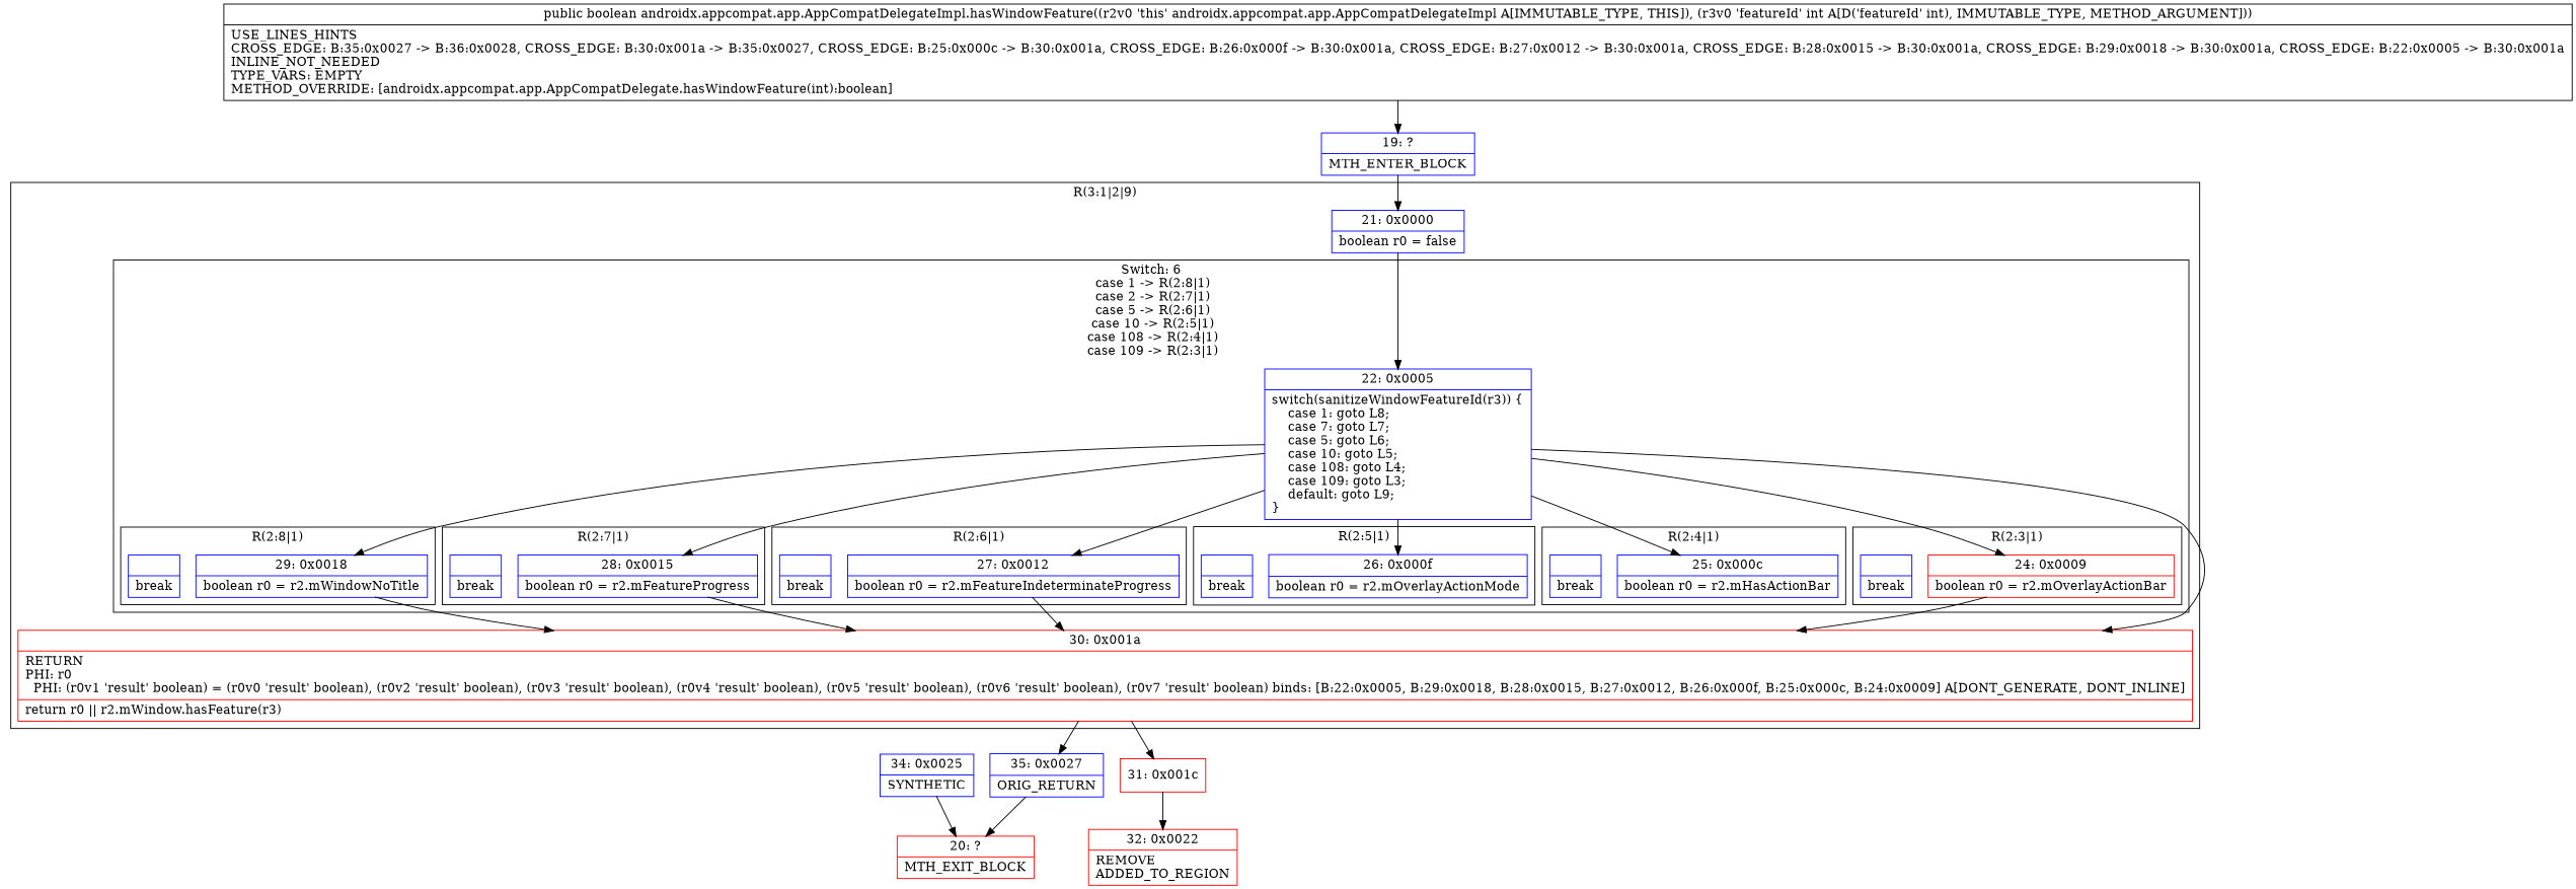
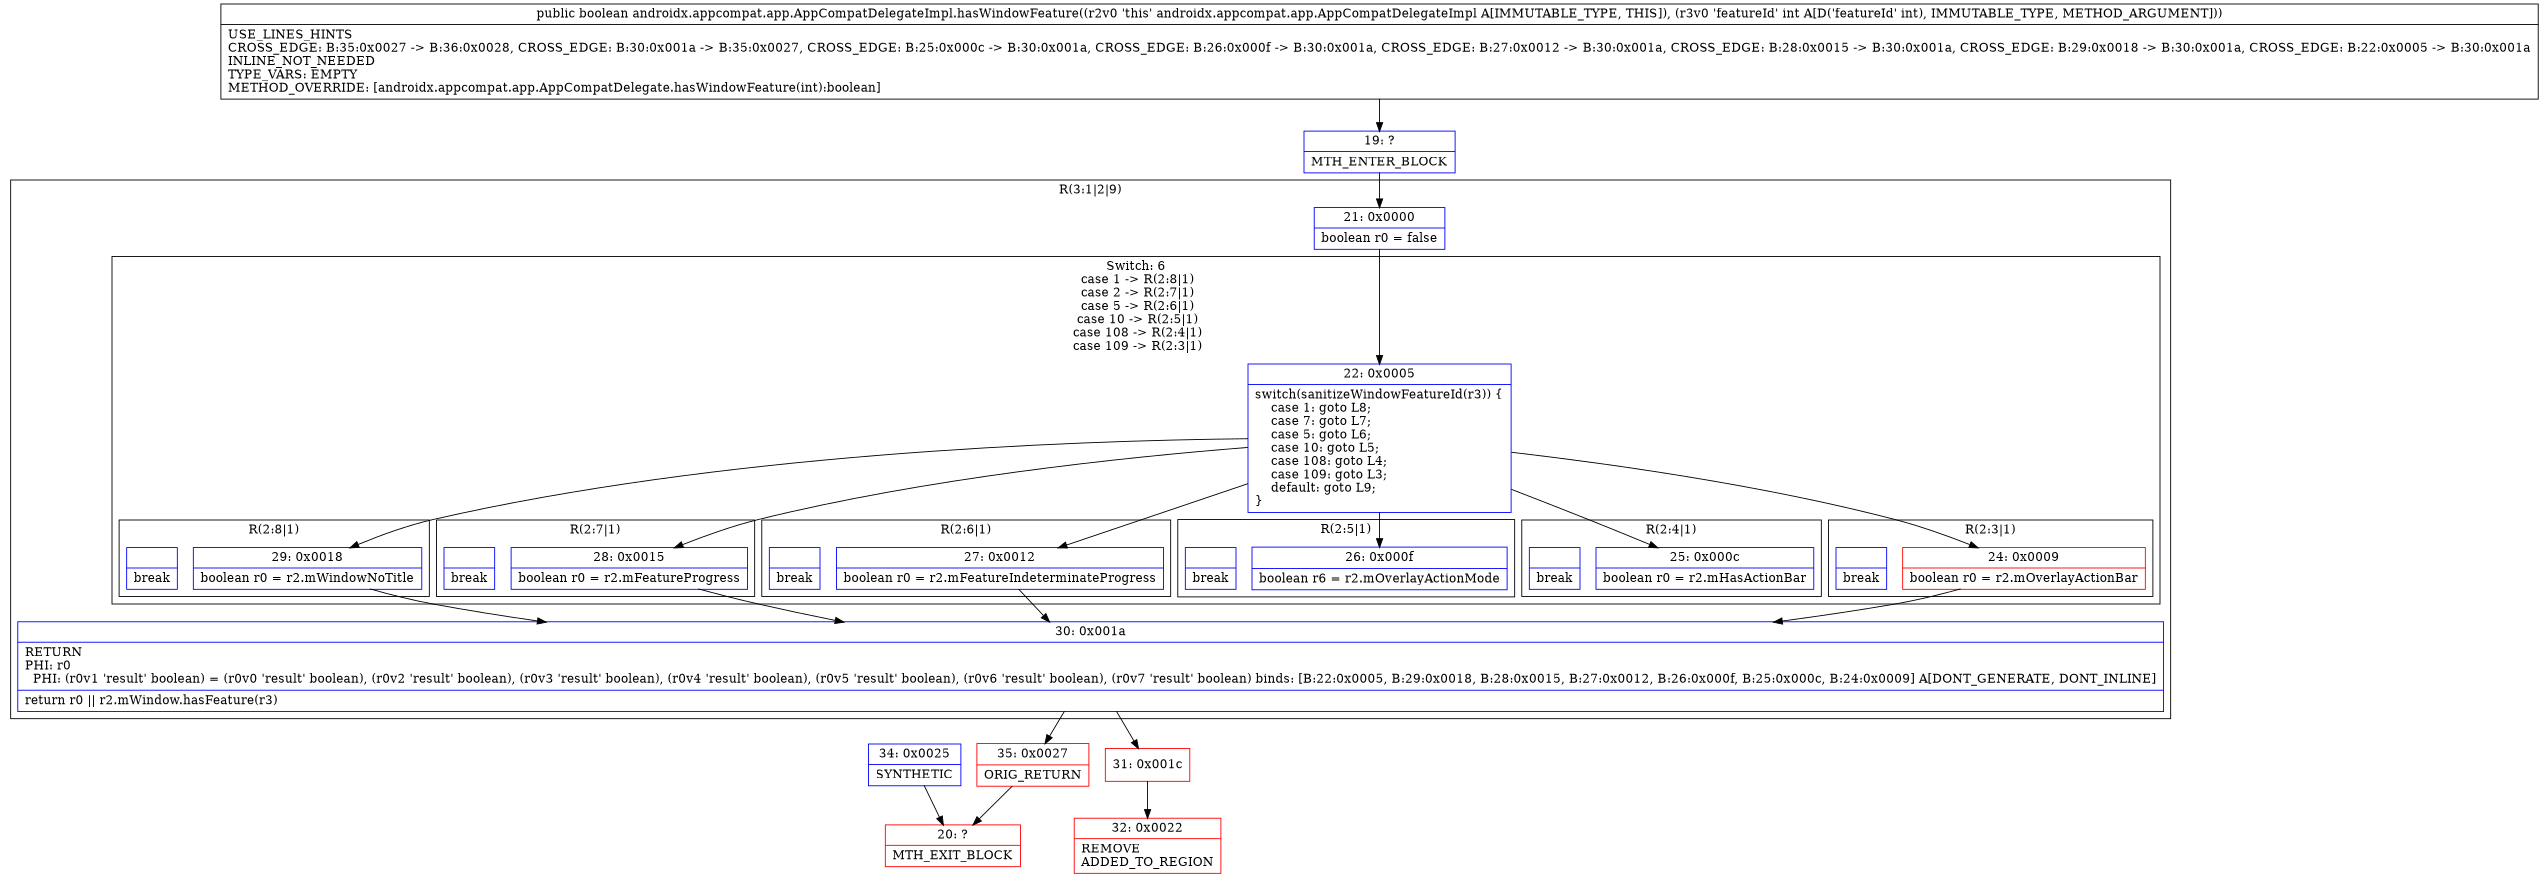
  digraph {
    node [color=blue shape=record]
    n1 [label="{29\:\ 0x0018|boolean r0 = r2.mWindowNoTitle\l}"]
    n2 [label="{|break\l}"]
    n3 [label="{28\:\ 0x0015|boolean r0 = r2.mFeatureProgress\l}"]
    n4 [label="{|break\l}"]
    n5 [label="{27\:\ 0x0012|boolean r0 = r2.mFeatureIndeterminateProgress\l}"]
    n6 [label="{|break\l}"]
-   n7 [label="{26\:\ 0x000f|boolean r0 = r2.mOverlayActionMode\l}"]
+   n7 [label="{26\:\ 0x000f|boolean r6 = r2.mOverlayActionMode\l}"]
    n8 [label="{|break\l}"]
    n9 [label="{25\:\ 0x000c|boolean r0 = r2.mHasActionBar\l}"]
    n10 [label="{|break\l}"]
    n11 [color=red label="{24\:\ 0x0009|boolean r0 = r2.mOverlayActionBar\l}"]
    n12 [label="{|break\l}"]
    n13 [label="{22\:\ 0x0005|switch(sanitizeWindowFeatureId(r3)) \{\l    case 1: goto L8;\l    case 7: goto L7;\l    case 5: goto L6;\l    case 10: goto L5;\l    case 108: goto L4;\l    case 109: goto L3;\l    default: goto L9;\l\}\l}"]
    n14 [label="{21\:\ 0x0000|boolean r0 = false\l}"]
-   n15 [color=red label="{30\:\ 0x001a|RETURN\lPHI: r0 \l  PHI: (r0v1 'result' boolean) = (r0v0 'result' boolean), (r0v2 'result' boolean), (r0v3 'result' boolean), (r0v4 'result' boolean), (r0v5 'result' boolean), (r0v6 'result' boolean), (r0v7 'result' boolean) binds: [B:22:0x0005, B:29:0x0018, B:28:0x0015, B:27:0x0012, B:26:0x000f, B:25:0x000c, B:24:0x0009] A[DONT_GENERATE, DONT_INLINE]\l|return r0 \|\| r2.mWindow.hasFeature(r3)\l}"]
+   n15 [label="{30\:\ 0x001a|RETURN\lPHI: r0 \l  PHI: (r0v1 'result' boolean) = (r0v0 'result' boolean), (r0v2 'result' boolean), (r0v3 'result' boolean), (r0v4 'result' boolean), (r0v5 'result' boolean), (r0v6 'result' boolean), (r0v7 'result' boolean) binds: [B:22:0x0005, B:29:0x0018, B:28:0x0015, B:27:0x0012, B:26:0x000f, B:25:0x000c, B:24:0x0009] A[DONT_GENERATE, DONT_INLINE]\l|return r0 \|\| r2.mWindow.hasFeature(r3)\l}"]
    n16 [color=red label="{31\:\ 0x001c}"]
-   n17 [label="{35\:\ 0x0027|ORIG_RETURN\l}"]
+   n17 [color=red label="{35\:\ 0x0027|ORIG_RETURN\l}"]
    n18 [color=red label="{32\:\ 0x0022|REMOVE\lADDED_TO_REGION\l}"]
    n19 [color=red label="{20\:\ ?|MTH_EXIT_BLOCK\l}"]
    n20 [label="{19\:\ ?|MTH_ENTER_BLOCK\l}"]
    n21 [label="{34\:\ 0x0025|SYNTHETIC\l}"]
    n22 [label="{public boolean androidx.appcompat.app.AppCompatDelegateImpl.hasWindowFeature((r2v0 'this' androidx.appcompat.app.AppCompatDelegateImpl A[IMMUTABLE_TYPE, THIS]), (r3v0 'featureId' int A[D('featureId' int), IMMUTABLE_TYPE, METHOD_ARGUMENT]))  | USE_LINES_HINTS\lCROSS_EDGE: B:35:0x0027 \-\> B:36:0x0028, CROSS_EDGE: B:30:0x001a \-\> B:35:0x0027, CROSS_EDGE: B:25:0x000c \-\> B:30:0x001a, CROSS_EDGE: B:26:0x000f \-\> B:30:0x001a, CROSS_EDGE: B:27:0x0012 \-\> B:30:0x001a, CROSS_EDGE: B:28:0x0015 \-\> B:30:0x001a, CROSS_EDGE: B:29:0x0018 \-\> B:30:0x001a, CROSS_EDGE: B:22:0x0005 \-\> B:30:0x001a\lINLINE_NOT_NEEDED\lTYPE_VARS: EMPTY\lMETHOD_OVERRIDE: [androidx.appcompat.app.AppCompatDelegate.hasWindowFeature(int):boolean]\l}" color=""]
    subgraph cluster_1 {
      label="R(3:1|2|9)"
      n14
      n15
      subgraph cluster_2 {
        label="Switch: 6\n case 1 -> R(2:8|1)\n case 2 -> R(2:7|1)\n case 5 -> R(2:6|1)\n case 10 -> R(2:5|1)\n case 108 -> R(2:4|1)\n case 109 -> R(2:3|1)"
        n13
        subgraph cluster_3 {
          label="R(2:8|1)"
          n1
          n2
        }
        subgraph cluster_4 {
          label="R(2:7|1)"
          n3
          n4
        }
        subgraph cluster_5 {
          label="R(2:6|1)"
          n5
          n6
        }
        subgraph cluster_6 {
          label="R(2:5|1)"
          n7
          n8
        }
        subgraph cluster_7 {
          label="R(2:4|1)"
          n9
          n10
        }
        subgraph cluster_8 {
          label="R(2:3|1)"
          n11
          n12
        }
      }
    }
    n1 -> n15
    n3 -> n15
    n5 -> n15
    n11 -> n15
    n13 -> n1
    n13 -> n3
    n13 -> n5
    n13 -> n7
    n13 -> n9
    n13 -> n11
-   n13 -> n15
    n14 -> n13
    n15 -> n16
    n15 -> n17
    n16 -> n18
    n17 -> n19
    n20 -> n14
    n21 -> n19
    n22 -> n20
  }
